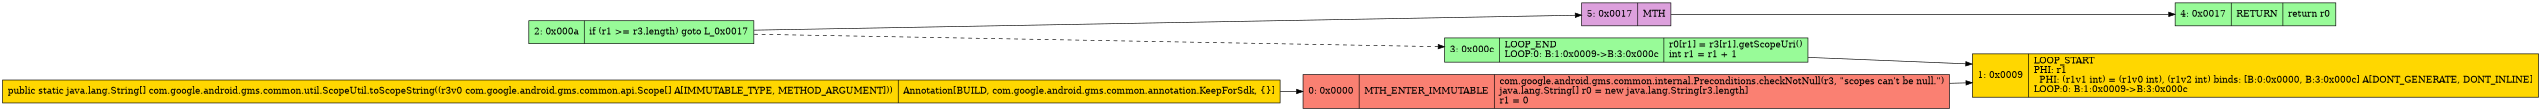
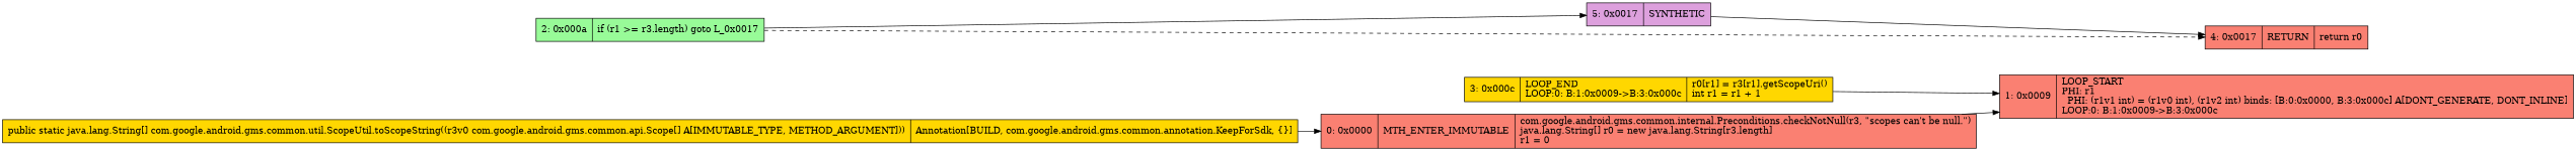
  digraph {
    rankdir=LR
    node [fillcolor=salmon shape=record style=filled]
    n1 [label="{0\:\ 0x0000|MTH_ENTER_IMMUTABLE\l|com.google.android.gms.common.internal.Preconditions.checkNotNull(r3, \"scopes can't be null.\")\ljava.lang.String[] r0 = new java.lang.String[r3.length]\lr1 = 0\l}"]
-   n2 [fillcolor=gold label="{1\:\ 0x0009|LOOP_START\lPHI: r1 \l  PHI: (r1v1 int) = (r1v0 int), (r1v2 int) binds: [B:0:0x0000, B:3:0x000c] A[DONT_GENERATE, DONT_INLINE]\lLOOP:0: B:1:0x0009\-\>B:3:0x000c\l}"]
+   n2 [label="{1\:\ 0x0009|LOOP_START\lPHI: r1 \l  PHI: (r1v1 int) = (r1v0 int), (r1v2 int) binds: [B:0:0x0000, B:3:0x000c] A[DONT_GENERATE, DONT_INLINE]\lLOOP:0: B:1:0x0009\-\>B:3:0x000c\l}"]
    n3 [fillcolor=palegreen label="{2\:\ 0x000a|if (r1 \>= r3.length) goto L_0x0017\l}"]
-   n4 [fillcolor=palegreen label="{3\:\ 0x000c|LOOP_END\lLOOP:0: B:1:0x0009\-\>B:3:0x000c\l|r0[r1] = r3[r1].getScopeUri()\lint r1 = r1 + 1\l}"]
-   n5 [fillcolor=plum label="{5\:\ 0x0017|MTH\l}"]
-   n6 [fillcolor=palegreen label="{4\:\ 0x0017|RETURN\l|return r0\l}"]
+   n4 [fillcolor=gold label="{3\:\ 0x000c|LOOP_END\lLOOP:0: B:1:0x0009\-\>B:3:0x000c\l|r0[r1] = r3[r1].getScopeUri()\lint r1 = r1 + 1\l}"]
+   n5 [fillcolor=plum label="{5\:\ 0x0017|SYNTHETIC\l}"]
+   n6 [label="{4\:\ 0x0017|RETURN\l|return r0\l}"]
    n7 [fillcolor=gold label="{public static java.lang.String[] com.google.android.gms.common.util.ScopeUtil.toScopeString((r3v0 com.google.android.gms.common.api.Scope[] A[IMMUTABLE_TYPE, METHOD_ARGUMENT]))  | Annotation[BUILD, com.google.android.gms.common.annotation.KeepForSdk, \{\}]\l}"]
    n1 -> n2
-   n3 -> n4 [style=dashed]
+   n3 -> n6 [style=dashed]
    n3 -> n5
    n4 -> n2
    n5 -> n6
    n7 -> n1
  }
